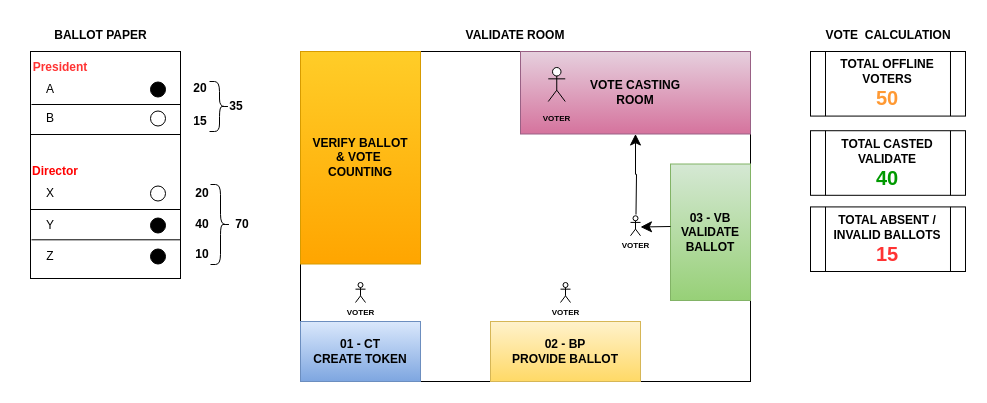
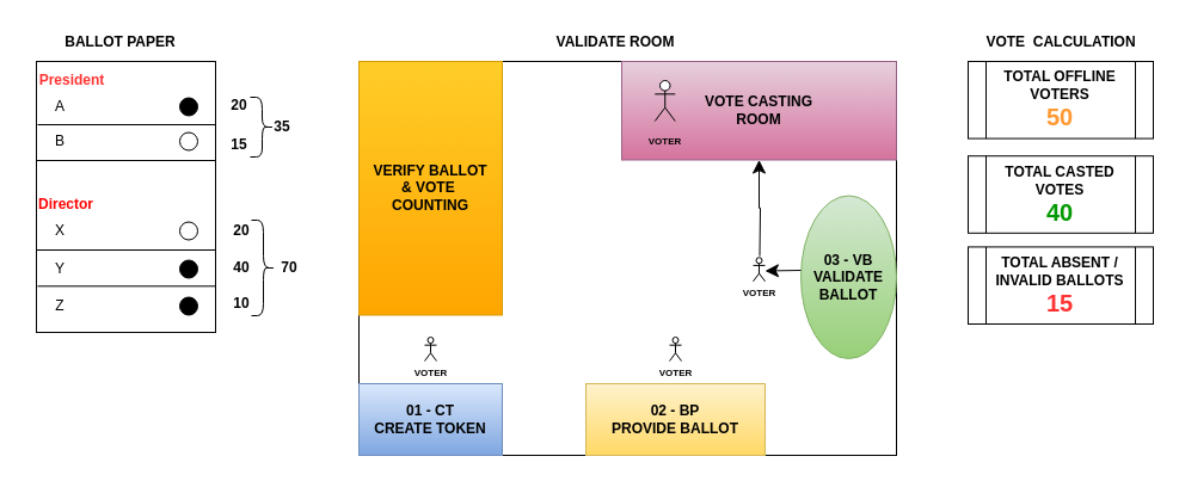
  <mxCell id="0" />
  <mxCell id="1" parent="0" />
  <mxCell id="2" value="" style="group" vertex="1" connectable="0" parent="1"><mxGeometry x="20" y="20" width="242" height="258" as="geometry" /></mxCell>
  <mxCell id="3" value="" style="group" vertex="1" connectable="0" parent="2"><mxGeometry width="160" height="258" as="geometry" /></mxCell>
  <mxCell id="4" value="BALLOT PAPER" style="text;html=1;strokeColor=none;fillColor=none;align=center;verticalAlign=middle;whiteSpace=wrap;rounded=0;fontColor=#000000;fontStyle=1" vertex="1" parent="3"><mxGeometry x="27.5" width="105" height="30" as="geometry" /></mxCell>
  <mxCell id="5" value="" style="group" vertex="1" connectable="0" parent="3"><mxGeometry y="31" width="160" height="227" as="geometry" /></mxCell>
  <mxCell id="6" value="" style="rounded=0;whiteSpace=wrap;html=1;" vertex="1" parent="5"><mxGeometry x="10" width="150" height="227" as="geometry" /></mxCell>
  <mxCell id="7" value="&lt;font color=&quot;#ff3333&quot;&gt;President&lt;/font&gt;" style="text;html=1;strokeColor=none;fillColor=none;align=center;verticalAlign=middle;whiteSpace=wrap;rounded=0;fontStyle=1" vertex="1" parent="5"><mxGeometry x="10" y="0.5" width="60" height="30" as="geometry" /></mxCell>
  <mxCell id="8" value="&lt;font color=&quot;#ff0000&quot;&gt;Director&lt;/font&gt;" style="text;html=1;strokeColor=none;fillColor=none;align=center;verticalAlign=middle;whiteSpace=wrap;rounded=0;fontStyle=1" vertex="1" parent="5"><mxGeometry x="5" y="104.5" width="60" height="30" as="geometry" /></mxCell>
  <mxCell id="9" value="" style="endArrow=none;html=1;rounded=0;endSize=9;" edge="1" parent="5"><mxGeometry width="50" height="50" relative="1" as="geometry"><mxPoint x="11" y="53" as="sourcePoint" /><mxPoint x="160" y="53" as="targetPoint" /></mxGeometry></mxCell>
  <mxCell id="10" value="" style="endArrow=none;html=1;rounded=0;endSize=9;" edge="1" parent="5"><mxGeometry width="50" height="50" relative="1" as="geometry"><mxPoint x="10.5" y="83.0" as="sourcePoint" /><mxPoint x="159.5" y="83.0" as="targetPoint" /></mxGeometry></mxCell>
  <mxCell id="11" value="" style="endArrow=none;html=1;rounded=0;endSize=9;" edge="1" parent="5"><mxGeometry width="50" height="50" relative="1" as="geometry"><mxPoint x="10.5" y="158.0" as="sourcePoint" /><mxPoint x="159.5" y="158.0" as="targetPoint" /></mxGeometry></mxCell>
  <mxCell id="12" value="" style="endArrow=none;html=1;rounded=0;endSize=9;" edge="1" parent="5"><mxGeometry width="50" height="50" relative="1" as="geometry"><mxPoint x="11" y="188.31" as="sourcePoint" /><mxPoint x="160" y="188.31" as="targetPoint" /></mxGeometry></mxCell>
  <mxCell id="13" value="" style="group" vertex="1" connectable="0" parent="5"><mxGeometry y="23" width="145" height="30" as="geometry" /></mxCell>
  <mxCell id="14" value="A" style="text;html=1;strokeColor=none;fillColor=none;align=center;verticalAlign=middle;whiteSpace=wrap;rounded=0;" vertex="1" parent="13"><mxGeometry width="60" height="30" as="geometry" /></mxCell>
  <mxCell id="15" value="" style="ellipse;whiteSpace=wrap;html=1;aspect=fixed;fillColor=#000000;" vertex="1" parent="13"><mxGeometry x="130" y="7.5" width="15" height="15" as="geometry" /></mxCell>
  <mxCell id="16" value="" style="shape=image;html=1;verticalAlign=top;verticalLabelPosition=bottom;labelBackgroundColor=#ffffff;imageAspect=0;aspect=fixed;image=https://cdn2.iconfinder.com/data/icons/font-awesome/1792/qrcode-128.png" vertex="1" parent="13"><mxGeometry x="90" y="5" width="20" height="20" as="geometry" /></mxCell>
  <mxCell id="17" value="" style="shape=image;html=1;verticalAlign=top;verticalLabelPosition=bottom;labelBackgroundColor=#ffffff;imageAspect=0;aspect=fixed;image=https://cdn0.iconfinder.com/data/icons/bold-purple-free-samples/32/User_Avatar_Human_Profile_Face_Circle-128.png" vertex="1" parent="13"><mxGeometry x="50" y="6" width="18" height="18" as="geometry" /></mxCell>
  <mxCell id="18" value="" style="group" vertex="1" connectable="0" parent="5"><mxGeometry y="52" width="145" height="30" as="geometry" /></mxCell>
  <mxCell id="19" value="B" style="text;html=1;strokeColor=none;fillColor=none;align=center;verticalAlign=middle;whiteSpace=wrap;rounded=0;" vertex="1" parent="18"><mxGeometry width="60" height="30" as="geometry" /></mxCell>
  <mxCell id="20" value="" style="ellipse;whiteSpace=wrap;html=1;aspect=fixed;" vertex="1" parent="18"><mxGeometry x="130" y="7.5" width="15" height="15" as="geometry" /></mxCell>
  <mxCell id="21" value="" style="shape=image;html=1;verticalAlign=top;verticalLabelPosition=bottom;labelBackgroundColor=#ffffff;imageAspect=0;aspect=fixed;image=https://cdn2.iconfinder.com/data/icons/font-awesome/1792/qrcode-128.png" vertex="1" parent="18"><mxGeometry x="90" y="5" width="20" height="20" as="geometry" /></mxCell>
  <mxCell id="22" value="" style="shape=image;html=1;verticalAlign=top;verticalLabelPosition=bottom;labelBackgroundColor=#ffffff;imageAspect=0;aspect=fixed;image=https://cdn0.iconfinder.com/data/icons/bold-purple-free-samples/32/User_Avatar_Human_Profile_Face_Circle-128.png" vertex="1" parent="18"><mxGeometry x="50" y="6" width="18" height="18" as="geometry" /></mxCell>
  <mxCell id="23" value="" style="group" vertex="1" connectable="0" parent="5"><mxGeometry y="127" width="145" height="30" as="geometry" /></mxCell>
  <mxCell id="24" value="X" style="text;html=1;strokeColor=none;fillColor=none;align=center;verticalAlign=middle;whiteSpace=wrap;rounded=0;" vertex="1" parent="23"><mxGeometry width="60" height="30" as="geometry" /></mxCell>
  <mxCell id="25" value="" style="ellipse;whiteSpace=wrap;html=1;aspect=fixed;" vertex="1" parent="23"><mxGeometry x="130" y="7.5" width="15" height="15" as="geometry" /></mxCell>
  <mxCell id="26" value="" style="shape=image;html=1;verticalAlign=top;verticalLabelPosition=bottom;labelBackgroundColor=#ffffff;imageAspect=0;aspect=fixed;image=https://cdn2.iconfinder.com/data/icons/font-awesome/1792/qrcode-128.png" vertex="1" parent="23"><mxGeometry x="90" y="5" width="20" height="20" as="geometry" /></mxCell>
  <mxCell id="27" value="" style="shape=image;html=1;verticalAlign=top;verticalLabelPosition=bottom;labelBackgroundColor=#ffffff;imageAspect=0;aspect=fixed;image=https://cdn0.iconfinder.com/data/icons/bold-purple-free-samples/32/User_Avatar_Human_Profile_Face_Circle-128.png" vertex="1" parent="23"><mxGeometry x="50" y="6" width="18" height="18" as="geometry" /></mxCell>
  <mxCell id="28" value="" style="group" vertex="1" connectable="0" parent="5"><mxGeometry y="159" width="145" height="30" as="geometry" /></mxCell>
  <mxCell id="29" value="" style="group" vertex="1" connectable="0" parent="28"><mxGeometry width="145" height="30" as="geometry" /></mxCell>
  <mxCell id="30" value="Y" style="text;html=1;strokeColor=none;fillColor=none;align=center;verticalAlign=middle;whiteSpace=wrap;rounded=0;" vertex="1" parent="29"><mxGeometry width="60" height="30" as="geometry" /></mxCell>
  <mxCell id="31" value="" style="ellipse;whiteSpace=wrap;html=1;aspect=fixed;labelBackgroundColor=default;gradientColor=none;fillColor=#000000;" vertex="1" parent="29"><mxGeometry x="130" y="7.5" width="15" height="15" as="geometry" /></mxCell>
  <mxCell id="32" value="" style="shape=image;html=1;verticalAlign=top;verticalLabelPosition=bottom;labelBackgroundColor=#ffffff;imageAspect=0;aspect=fixed;image=https://cdn2.iconfinder.com/data/icons/font-awesome/1792/qrcode-128.png" vertex="1" parent="29"><mxGeometry x="90" y="5" width="20" height="20" as="geometry" /></mxCell>
  <mxCell id="33" value="" style="shape=image;html=1;verticalAlign=top;verticalLabelPosition=bottom;labelBackgroundColor=#ffffff;imageAspect=0;aspect=fixed;image=https://cdn0.iconfinder.com/data/icons/bold-purple-free-samples/32/User_Avatar_Human_Profile_Face_Circle-128.png" vertex="1" parent="29"><mxGeometry x="50" y="6" width="18" height="18" as="geometry" /></mxCell>
  <mxCell id="34" value="" style="group" vertex="1" connectable="0" parent="5"><mxGeometry y="190" width="145" height="30" as="geometry" /></mxCell>
  <mxCell id="35" value="Z" style="text;html=1;strokeColor=none;fillColor=none;align=center;verticalAlign=middle;whiteSpace=wrap;rounded=0;" vertex="1" parent="34"><mxGeometry width="60" height="30" as="geometry" /></mxCell>
  <mxCell id="36" value="" style="ellipse;whiteSpace=wrap;html=1;aspect=fixed;fillColor=#000000;" vertex="1" parent="34"><mxGeometry x="130" y="7.5" width="15" height="15" as="geometry" /></mxCell>
  <mxCell id="37" value="" style="shape=image;html=1;verticalAlign=top;verticalLabelPosition=bottom;labelBackgroundColor=#ffffff;imageAspect=0;aspect=fixed;image=https://cdn2.iconfinder.com/data/icons/font-awesome/1792/qrcode-128.png" vertex="1" parent="34"><mxGeometry x="90" y="5" width="20" height="20" as="geometry" /></mxCell>
  <mxCell id="38" value="" style="shape=image;html=1;verticalAlign=top;verticalLabelPosition=bottom;labelBackgroundColor=#ffffff;imageAspect=0;aspect=fixed;image=https://cdn0.iconfinder.com/data/icons/bold-purple-free-samples/32/User_Avatar_Human_Profile_Face_Circle-128.png" vertex="1" parent="34"><mxGeometry x="50" y="6" width="18" height="18" as="geometry" /></mxCell>
  <mxCell id="39" value="20" style="text;html=1;strokeColor=none;fillColor=none;align=center;verticalAlign=middle;whiteSpace=wrap;rounded=0;fontSize=12;fontColor=#000000;fontStyle=1" vertex="1" parent="2"><mxGeometry x="160" y="58" width="40" height="20" as="geometry" /></mxCell>
  <mxCell id="40" value="15" style="text;html=1;strokeColor=none;fillColor=none;align=center;verticalAlign=middle;whiteSpace=wrap;rounded=0;fontSize=12;fontColor=#000000;fontStyle=1" vertex="1" parent="2"><mxGeometry x="160" y="91" width="40" height="20" as="geometry" /></mxCell>
  <mxCell id="41" value="35" style="text;html=1;strokeColor=none;fillColor=none;align=center;verticalAlign=middle;whiteSpace=wrap;rounded=0;fontSize=12;fontColor=#000000;fontStyle=1" vertex="1" parent="2"><mxGeometry x="196" y="76" width="40" height="20" as="geometry" /></mxCell>
  <mxCell id="42" value="" style="shape=curlyBracket;whiteSpace=wrap;html=1;rounded=1;flipH=1;labelPosition=right;verticalLabelPosition=middle;align=left;verticalAlign=middle;fontSize=12;fontColor=#000000;" vertex="1" parent="2"><mxGeometry x="189" y="61" width="20" height="50" as="geometry" /></mxCell>
  <mxCell id="43" value="20" style="text;html=1;strokeColor=none;fillColor=none;align=center;verticalAlign=middle;whiteSpace=wrap;rounded=0;fontSize=12;fontColor=#000000;fontStyle=1" vertex="1" parent="2"><mxGeometry x="162" y="163" width="40" height="20" as="geometry" /></mxCell>
  <mxCell id="44" value="40" style="text;html=1;strokeColor=none;fillColor=none;align=center;verticalAlign=middle;whiteSpace=wrap;rounded=0;fontSize=12;fontColor=#000000;fontStyle=1" vertex="1" parent="2"><mxGeometry x="162" y="194" width="40" height="20" as="geometry" /></mxCell>
  <mxCell id="45" value="70" style="text;html=1;strokeColor=none;fillColor=none;align=center;verticalAlign=middle;whiteSpace=wrap;rounded=0;fontSize=12;fontColor=#000000;fontStyle=1" vertex="1" parent="2"><mxGeometry x="202" y="194" width="40" height="20" as="geometry" /></mxCell>
  <mxCell id="46" value="10" style="text;html=1;strokeColor=none;fillColor=none;align=center;verticalAlign=middle;whiteSpace=wrap;rounded=0;fontSize=12;fontColor=#000000;fontStyle=1" vertex="1" parent="2"><mxGeometry x="162" y="224" width="40" height="20" as="geometry" /></mxCell>
  <mxCell id="47" value="" style="shape=curlyBracket;whiteSpace=wrap;html=1;rounded=1;flipH=1;labelPosition=right;verticalLabelPosition=middle;align=left;verticalAlign=middle;fontSize=12;fontColor=#000000;" vertex="1" parent="2"><mxGeometry x="190" y="164" width="20" height="80" as="geometry" /></mxCell>
  <mxCell id="48" value="" style="group" vertex="1" connectable="0" parent="1"><mxGeometry x="300" y="20" width="450" height="361" as="geometry" /></mxCell>
  <mxCell id="49" value="" style="group" vertex="1" connectable="0" parent="48"><mxGeometry y="31" width="450" height="330" as="geometry" /></mxCell>
  <mxCell id="50" value="" style="rounded=0;whiteSpace=wrap;html=1;fontColor=#000000;" vertex="1" parent="49"><mxGeometry width="450" height="330" as="geometry" /></mxCell>
  <mxCell id="51" value="01 - CT&lt;br&gt;CREATE TOKEN" style="rounded=0;whiteSpace=wrap;html=1;fontStyle=1;fillColor=#dae8fc;strokeColor=#6c8ebf;gradientColor=#7ea6e0;" vertex="1" parent="49"><mxGeometry y="270" width="120" height="60" as="geometry" /></mxCell>
  <mxCell id="52" value="02 - BP&lt;br&gt;PROVIDE&amp;nbsp;BALLOT" style="rounded=0;whiteSpace=wrap;html=1;fontStyle=1;fillColor=#fff2cc;strokeColor=#d6b656;gradientColor=#ffd966;" vertex="1" parent="49"><mxGeometry x="190" y="270" width="150" height="60" as="geometry" /></mxCell>
- <mxCell id="53" value="03 - VB&lt;br&gt;VALIDATE BALLOT" style="rounded=0;whiteSpace=wrap;html=1;fontStyle=1;fillColor=#d5e8d4;strokeColor=#82b366;gradientColor=#97d077;" vertex="1" parent="49"><mxGeometry x="370" y="112.5" width="80" height="136.5" as="geometry" /></mxCell>
+ <mxCell id="53" value="03 - VB&lt;br&gt;VALIDATE BALLOT" style="ellipse;whiteSpace=wrap;html=1;fontStyle=1;fillColor=#d5e8d4;strokeColor=#82b366;gradientColor=#97d077;" vertex="1" parent="49"><mxGeometry x="370" y="112.5" width="80" height="136.5" as="geometry" /></mxCell>
  <mxCell id="54" value="VOTE CASTING &lt;br&gt;ROOM" style="rounded=0;whiteSpace=wrap;html=1;fillColor=#e6d0de;strokeColor=#996185;fontStyle=1;gradientColor=#d5739d;" vertex="1" parent="49"><mxGeometry x="220" width="230" height="82.5" as="geometry" /></mxCell>
  <mxCell id="55" value="" style="shape=image;html=1;verticalAlign=top;verticalLabelPosition=bottom;labelBackgroundColor=#ffffff;imageAspect=0;aspect=fixed;image=https://cdn3.iconfinder.com/data/icons/strokeline/128/26_icons-128.png;fontColor=#000000;" vertex="1" parent="49"><mxGeometry x="408" y="14.5" width="37" height="37" as="geometry" /></mxCell>
  <mxCell id="56" style="edgeStyle=orthogonalEdgeStyle;rounded=0;orthogonalLoop=1;jettySize=auto;html=1;fontColor=#000000;endSize=9;" edge="1" parent="49" target="54"><mxGeometry relative="1" as="geometry"><mxPoint x="335.486" y="163" as="sourcePoint" /></mxGeometry></mxCell>
  <mxCell id="57" value="" style="endArrow=classic;html=1;rounded=0;fontColor=#000000;endSize=9;" edge="1" parent="49"><mxGeometry width="50" height="50" relative="1" as="geometry"><mxPoint x="370" y="175" as="sourcePoint" /><mxPoint x="340" y="175.5" as="targetPoint" /></mxGeometry></mxCell>
  <mxCell id="58" value="VERIFY BALLOT &lt;br&gt;&amp;amp; VOTE&amp;nbsp;&lt;br&gt;COUNTING" style="rounded=0;whiteSpace=wrap;html=1;fontStyle=1;fillColor=#ffcd28;strokeColor=#d79b00;gradientColor=#ffa500;" vertex="1" parent="49"><mxGeometry width="120" height="212.5" as="geometry" /></mxCell>
  <mxCell id="59" value="" style="shape=image;html=1;verticalAlign=top;verticalLabelPosition=bottom;labelBackgroundColor=#ffffff;imageAspect=0;aspect=fixed;image=https://cdn3.iconfinder.com/data/icons/strokeline/128/26_icons-128.png;fontColor=#000000;rotation=-90;" vertex="1" parent="49"><mxGeometry x="10" y="156" width="48.5" height="48.5" as="geometry" /></mxCell>
  <mxCell id="60" value="" style="shape=image;html=1;verticalAlign=top;verticalLabelPosition=bottom;labelBackgroundColor=#ffffff;imageAspect=0;aspect=fixed;image=https://cdn3.iconfinder.com/data/icons/strokeline/128/26_icons-128.png;fontColor=#000000;rotation=-90;" vertex="1" parent="49"><mxGeometry x="10" y="12" width="48.5" height="48.5" as="geometry" /></mxCell>
  <mxCell id="61" value="&lt;b&gt;VOTER&lt;/b&gt;" style="shape=umlActor;verticalLabelPosition=bottom;verticalAlign=middle;html=1;outlineConnect=0;fontColor=#000000;fontSize=8;" vertex="1" parent="49"><mxGeometry x="55" y="231" width="10" height="20" as="geometry" /></mxCell>
  <mxCell id="62" value="&lt;b&gt;VOTER&lt;/b&gt;" style="shape=umlActor;verticalLabelPosition=bottom;verticalAlign=middle;html=1;outlineConnect=0;fontColor=#000000;fontSize=8;" vertex="1" parent="49"><mxGeometry x="260" y="231" width="10" height="20" as="geometry" /></mxCell>
  <mxCell id="63" value="&lt;b&gt;VOTER&lt;/b&gt;" style="shape=umlActor;verticalLabelPosition=bottom;verticalAlign=middle;html=1;outlineConnect=0;fontColor=#000000;fontSize=8;" vertex="1" parent="49"><mxGeometry x="330" y="164.25" width="10" height="20" as="geometry" /></mxCell>
  <mxCell id="64" value="&lt;b&gt;VOTER&lt;/b&gt;" style="shape=umlActor;verticalLabelPosition=bottom;verticalAlign=middle;html=1;outlineConnect=0;fontColor=#000000;fontSize=8;" vertex="1" parent="49"><mxGeometry x="247.75" y="16" width="17" height="34" as="geometry" /></mxCell>
  <mxCell id="65" value="VALIDATE ROOM" style="text;html=1;strokeColor=none;fillColor=none;align=center;verticalAlign=middle;whiteSpace=wrap;rounded=0;fontColor=#000000;fontStyle=1" vertex="1" parent="48"><mxGeometry x="150" width="130" height="30" as="geometry" /></mxCell>
  <mxCell id="66" value="" style="group" vertex="1" connectable="0" parent="1"><mxGeometry x="810" y="20" width="154.99" height="251" as="geometry" /></mxCell>
  <mxCell id="67" value="" style="group" vertex="1" connectable="0" parent="66"><mxGeometry y="31" width="154.99" height="220" as="geometry" /></mxCell>
  <mxCell id="68" value="TOTAL OFFLINE VOTERS&lt;br style=&quot;font-size: 12px;&quot;&gt;&lt;font color=&quot;#ff9933&quot; style=&quot;font-size: 20px;&quot;&gt;50&lt;/font&gt;" style="shape=process;whiteSpace=wrap;html=1;backgroundOutline=1;labelBackgroundColor=default;fontSize=12;fontColor=#000000;fillColor=#FFFFFF;gradientColor=none;fontStyle=1" vertex="1" parent="67"><mxGeometry width="154.99" height="64.579" as="geometry" /></mxCell>
- <mxCell id="69" value="TOTAL CASTED VALIDATE&lt;br style=&quot;font-size: 12px;&quot;&gt;&lt;font color=&quot;#009900&quot; style=&quot;font-size: 20px;&quot;&gt;40&lt;/font&gt;" style="shape=process;whiteSpace=wrap;html=1;backgroundOutline=1;labelBackgroundColor=default;fontSize=12;fontColor=#000000;fillColor=#FFFFFF;gradientColor=none;fontStyle=1" vertex="1" parent="67"><mxGeometry y="79.217" width="154.99" height="64.579" as="geometry" /></mxCell>
+ <mxCell id="69" value="TOTAL CASTED VOTES&lt;br style=&quot;font-size: 12px;&quot;&gt;&lt;font color=&quot;#009900&quot; style=&quot;font-size: 20px;&quot;&gt;40&lt;/font&gt;" style="shape=process;whiteSpace=wrap;html=1;backgroundOutline=1;labelBackgroundColor=default;fontSize=12;fontColor=#000000;fillColor=#FFFFFF;gradientColor=none;fontStyle=1" vertex="1" parent="67"><mxGeometry y="79.217" width="154.99" height="64.579" as="geometry" /></mxCell>
  <mxCell id="70" value="TOTAL ABSENT / INVALID BALLOTS&lt;br style=&quot;font-size: 12px;&quot;&gt;&lt;font color=&quot;#ff3333&quot; style=&quot;font-size: 20px;&quot;&gt;15&lt;/font&gt;" style="shape=process;whiteSpace=wrap;html=1;backgroundOutline=1;labelBackgroundColor=default;fontSize=12;fontColor=#000000;fillColor=#FFFFFF;gradientColor=none;fontStyle=1" vertex="1" parent="67"><mxGeometry y="155.421" width="154.99" height="64.579" as="geometry" /></mxCell>
  <mxCell id="71" value="VOTE&amp;nbsp; CALCULATION" style="text;html=1;strokeColor=none;fillColor=none;align=center;verticalAlign=middle;whiteSpace=wrap;rounded=0;fontColor=#000000;fontStyle=1" vertex="1" parent="66"><mxGeometry x="12.5" width="130" height="30" as="geometry" /></mxCell>
